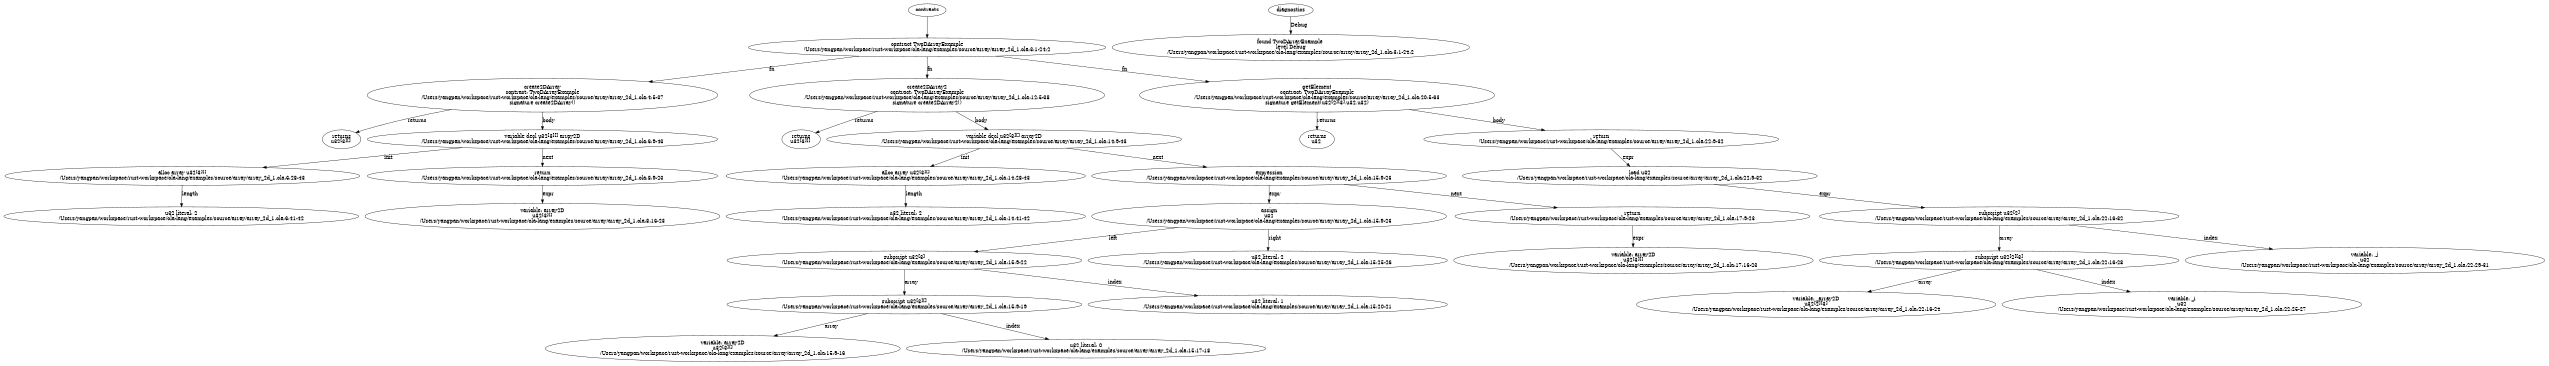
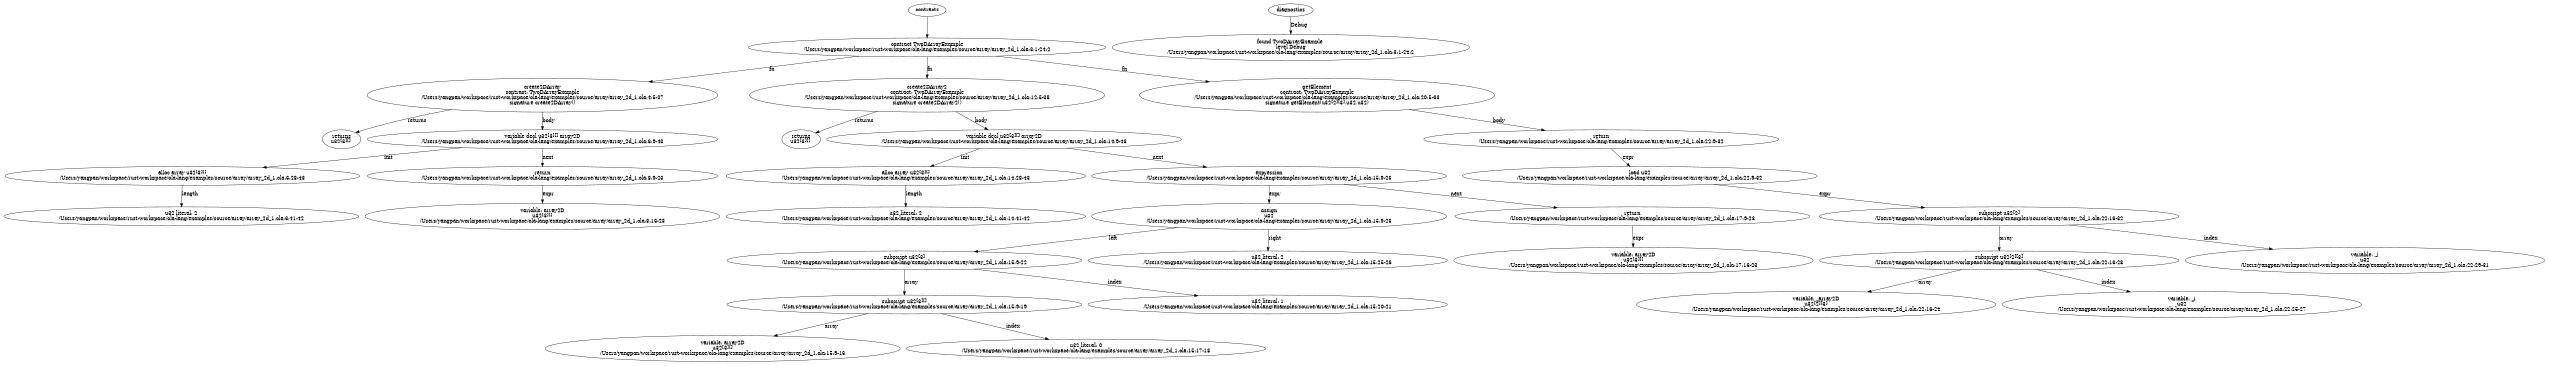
  strict digraph {
    n1 [label="contract TwoDArrayExample\n/Users/yangpan/workspace/rust-workspace/ola-lang/examples/source/array/array_2d_1.ola:3:1-24:2"]
    n2 [label="create2DArray\ncontract: TwoDArrayExample\n/Users/yangpan/workspace/rust-workspace/ola-lang/examples/source/array/array_2d_1.ola:4:5-37\nsignature create2DArray()"]
    n3 [label="create2DArray2\ncontract: TwoDArrayExample\n/Users/yangpan/workspace/rust-workspace/ola-lang/examples/source/array/array_2d_1.ola:12:5-38\nsignature create2DArray2()"]
    n4 [label="getElement\ncontract: TwoDArrayExample\n/Users/yangpan/workspace/rust-workspace/ola-lang/examples/source/array/array_2d_1.ola:20:5-63\nsignature getElement(u32[2][3],u32,u32)"]
    n5 [label="returns\nu32[3][] "]
    n6 [label="variable decl u32[3][] array2D\n/Users/yangpan/workspace/rust-workspace/ola-lang/examples/source/array/array_2d_1.ola:6:9-43"]
    n7 [label="returns\nu32[3][] "]
    n8 [label="variable decl u32[3][] array2D\n/Users/yangpan/workspace/rust-workspace/ola-lang/examples/source/array/array_2d_1.ola:14:9-43"]
-   n9 [label="returns\nu32 "]
    n10 [label="return\n/Users/yangpan/workspace/rust-workspace/ola-lang/examples/source/array/array_2d_1.ola:22:9-32"]
    n11 [label="alloc array u32[3][]\n/Users/yangpan/workspace/rust-workspace/ola-lang/examples/source/array/array_2d_1.ola:6:28-43"]
    n12 [label="return\n/Users/yangpan/workspace/rust-workspace/ola-lang/examples/source/array/array_2d_1.ola:8:9-23"]
    n13 [label="u32 literal: 2\n/Users/yangpan/workspace/rust-workspace/ola-lang/examples/source/array/array_2d_1.ola:6:41-42"]
    n14 [label="variable: array2D\nu32[3][]\n/Users/yangpan/workspace/rust-workspace/ola-lang/examples/source/array/array_2d_1.ola:8:16-23"]
    n15 [label="alloc array u32[3][]\n/Users/yangpan/workspace/rust-workspace/ola-lang/examples/source/array/array_2d_1.ola:14:28-43"]
    n16 [label="expression\n/Users/yangpan/workspace/rust-workspace/ola-lang/examples/source/array/array_2d_1.ola:15:9-26"]
    n17 [label="u32 literal: 2\n/Users/yangpan/workspace/rust-workspace/ola-lang/examples/source/array/array_2d_1.ola:14:41-42"]
    n18 [label="assign\nu32\n/Users/yangpan/workspace/rust-workspace/ola-lang/examples/source/array/array_2d_1.ola:15:9-26"]
    n19 [label="return\n/Users/yangpan/workspace/rust-workspace/ola-lang/examples/source/array/array_2d_1.ola:17:9-23"]
    n20 [label="subscript u32[3]\n/Users/yangpan/workspace/rust-workspace/ola-lang/examples/source/array/array_2d_1.ola:15:9-22"]
    n21 [label="u32 literal: 2\n/Users/yangpan/workspace/rust-workspace/ola-lang/examples/source/array/array_2d_1.ola:15:25-26"]
    n22 [label="variable: array2D\nu32[3][]\n/Users/yangpan/workspace/rust-workspace/ola-lang/examples/source/array/array_2d_1.ola:17:16-23"]
    n23 [label="subscript u32[3][]\n/Users/yangpan/workspace/rust-workspace/ola-lang/examples/source/array/array_2d_1.ola:15:9-19"]
    n24 [label="u32 literal: 1\n/Users/yangpan/workspace/rust-workspace/ola-lang/examples/source/array/array_2d_1.ola:15:20-21"]
    n25 [label="variable: array2D\nu32[3][]\n/Users/yangpan/workspace/rust-workspace/ola-lang/examples/source/array/array_2d_1.ola:15:9-16"]
    n26 [label="u32 literal: 0\n/Users/yangpan/workspace/rust-workspace/ola-lang/examples/source/array/array_2d_1.ola:15:17-18"]
    n27 [label="load u32\n/Users/yangpan/workspace/rust-workspace/ola-lang/examples/source/array/array_2d_1.ola:22:9-32"]
    n28 [label="subscript u32[2]\n/Users/yangpan/workspace/rust-workspace/ola-lang/examples/source/array/array_2d_1.ola:22:16-32"]
    n29 [label="subscript u32[2][3]\n/Users/yangpan/workspace/rust-workspace/ola-lang/examples/source/array/array_2d_1.ola:22:16-28"]
    n30 [label="variable: _j\nu32\n/Users/yangpan/workspace/rust-workspace/ola-lang/examples/source/array/array_2d_1.ola:22:29-31"]
    n31 [label="variable: _array2D\nu32[2][3]\n/Users/yangpan/workspace/rust-workspace/ola-lang/examples/source/array/array_2d_1.ola:22:16-24"]
    n32 [label="variable: _i\nu32\n/Users/yangpan/workspace/rust-workspace/ola-lang/examples/source/array/array_2d_1.ola:22:25-27"]
    n33 [label="found TwoDArrayExample \nlevel Debug\n/Users/yangpan/workspace/rust-workspace/ola-lang/examples/source/array/array_2d_1.ola:3:1-24:2"]
    contracts
    diagnostics
    n1 -> n2 [label=fn]
    n1 -> n3 [label=fn]
    n1 -> n4 [label=fn]
    n2 -> n5 [label=returns]
    n2 -> n6 [label=body]
    n3 -> n7 [label=returns]
    n3 -> n8 [label=body]
-   n4 -> n9 [label=returns]
    n4 -> n10 [label=body]
    n6 -> n11 [label=init]
    n6 -> n12 [label=next]
    n8 -> n15 [label=init]
    n8 -> n16 [label=next]
    n10 -> n27 [label=expr]
    n11 -> n13 [label=length]
    n12 -> n14 [label=expr]
    n15 -> n17 [label=length]
    n16 -> n18 [label=expr]
    n16 -> n19 [label=next]
    n18 -> n20 [label=left]
    n18 -> n21 [label=right]
    n19 -> n22 [label=expr]
    n20 -> n23 [label=array]
    n20 -> n24 [label=index]
    n23 -> n25 [label=array]
    n23 -> n26 [label=index]
    n27 -> n28 [label=expr]
    n28 -> n29 [label=array]
    n28 -> n30 [label=index]
    n29 -> n31 [label=array]
    n29 -> n32 [label=index]
    contracts -> n1
    diagnostics -> n33 [label=Debug]
  }
